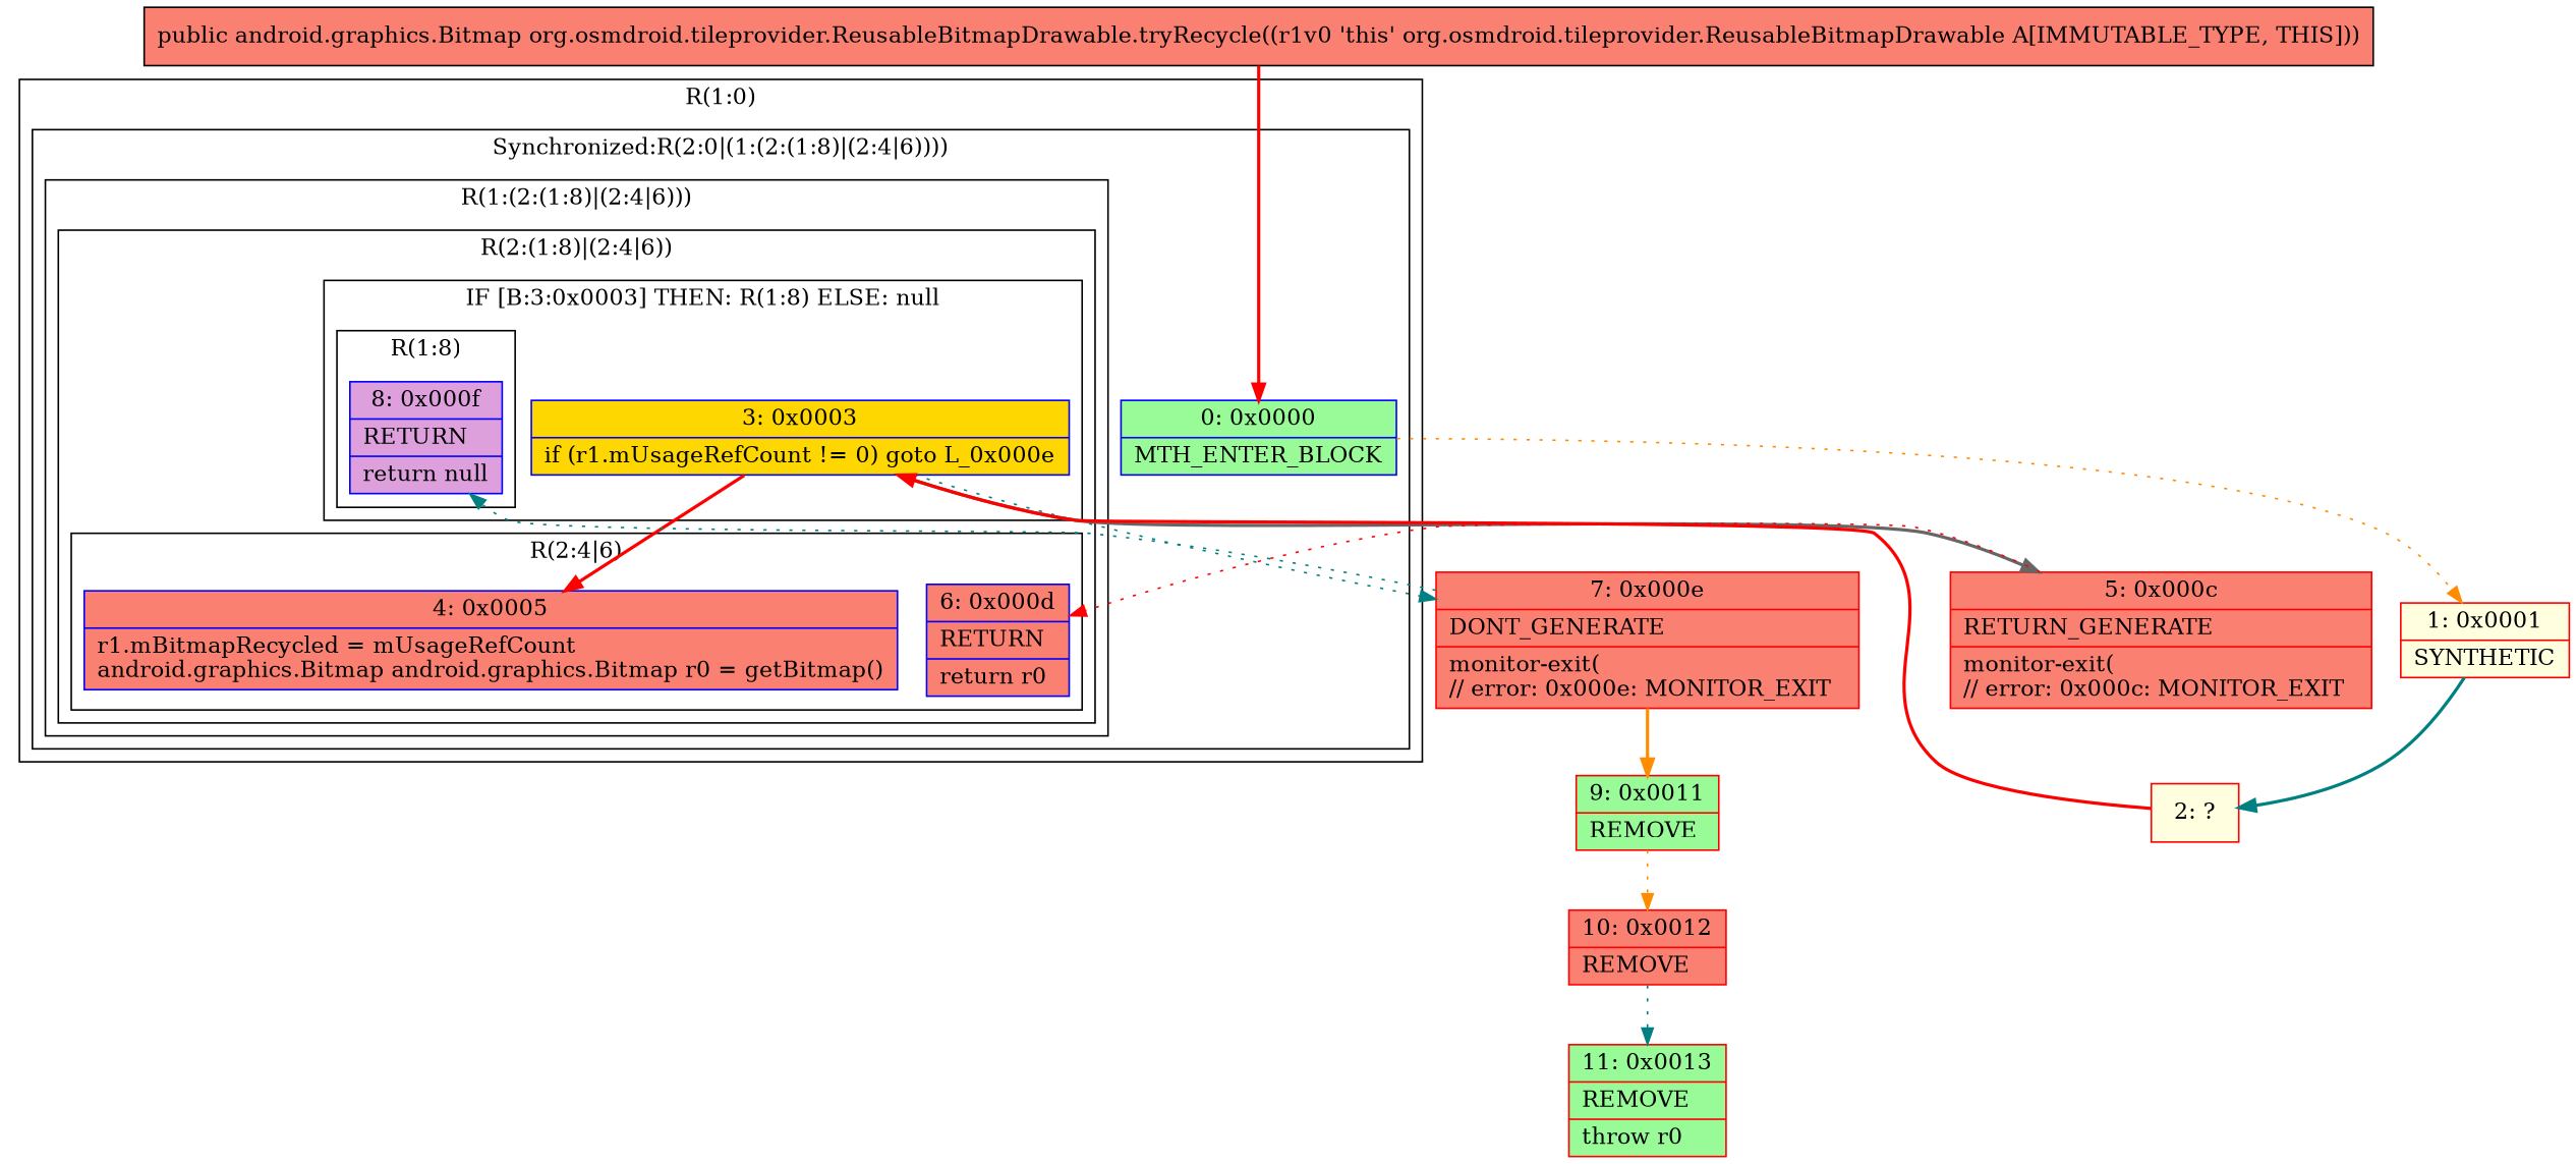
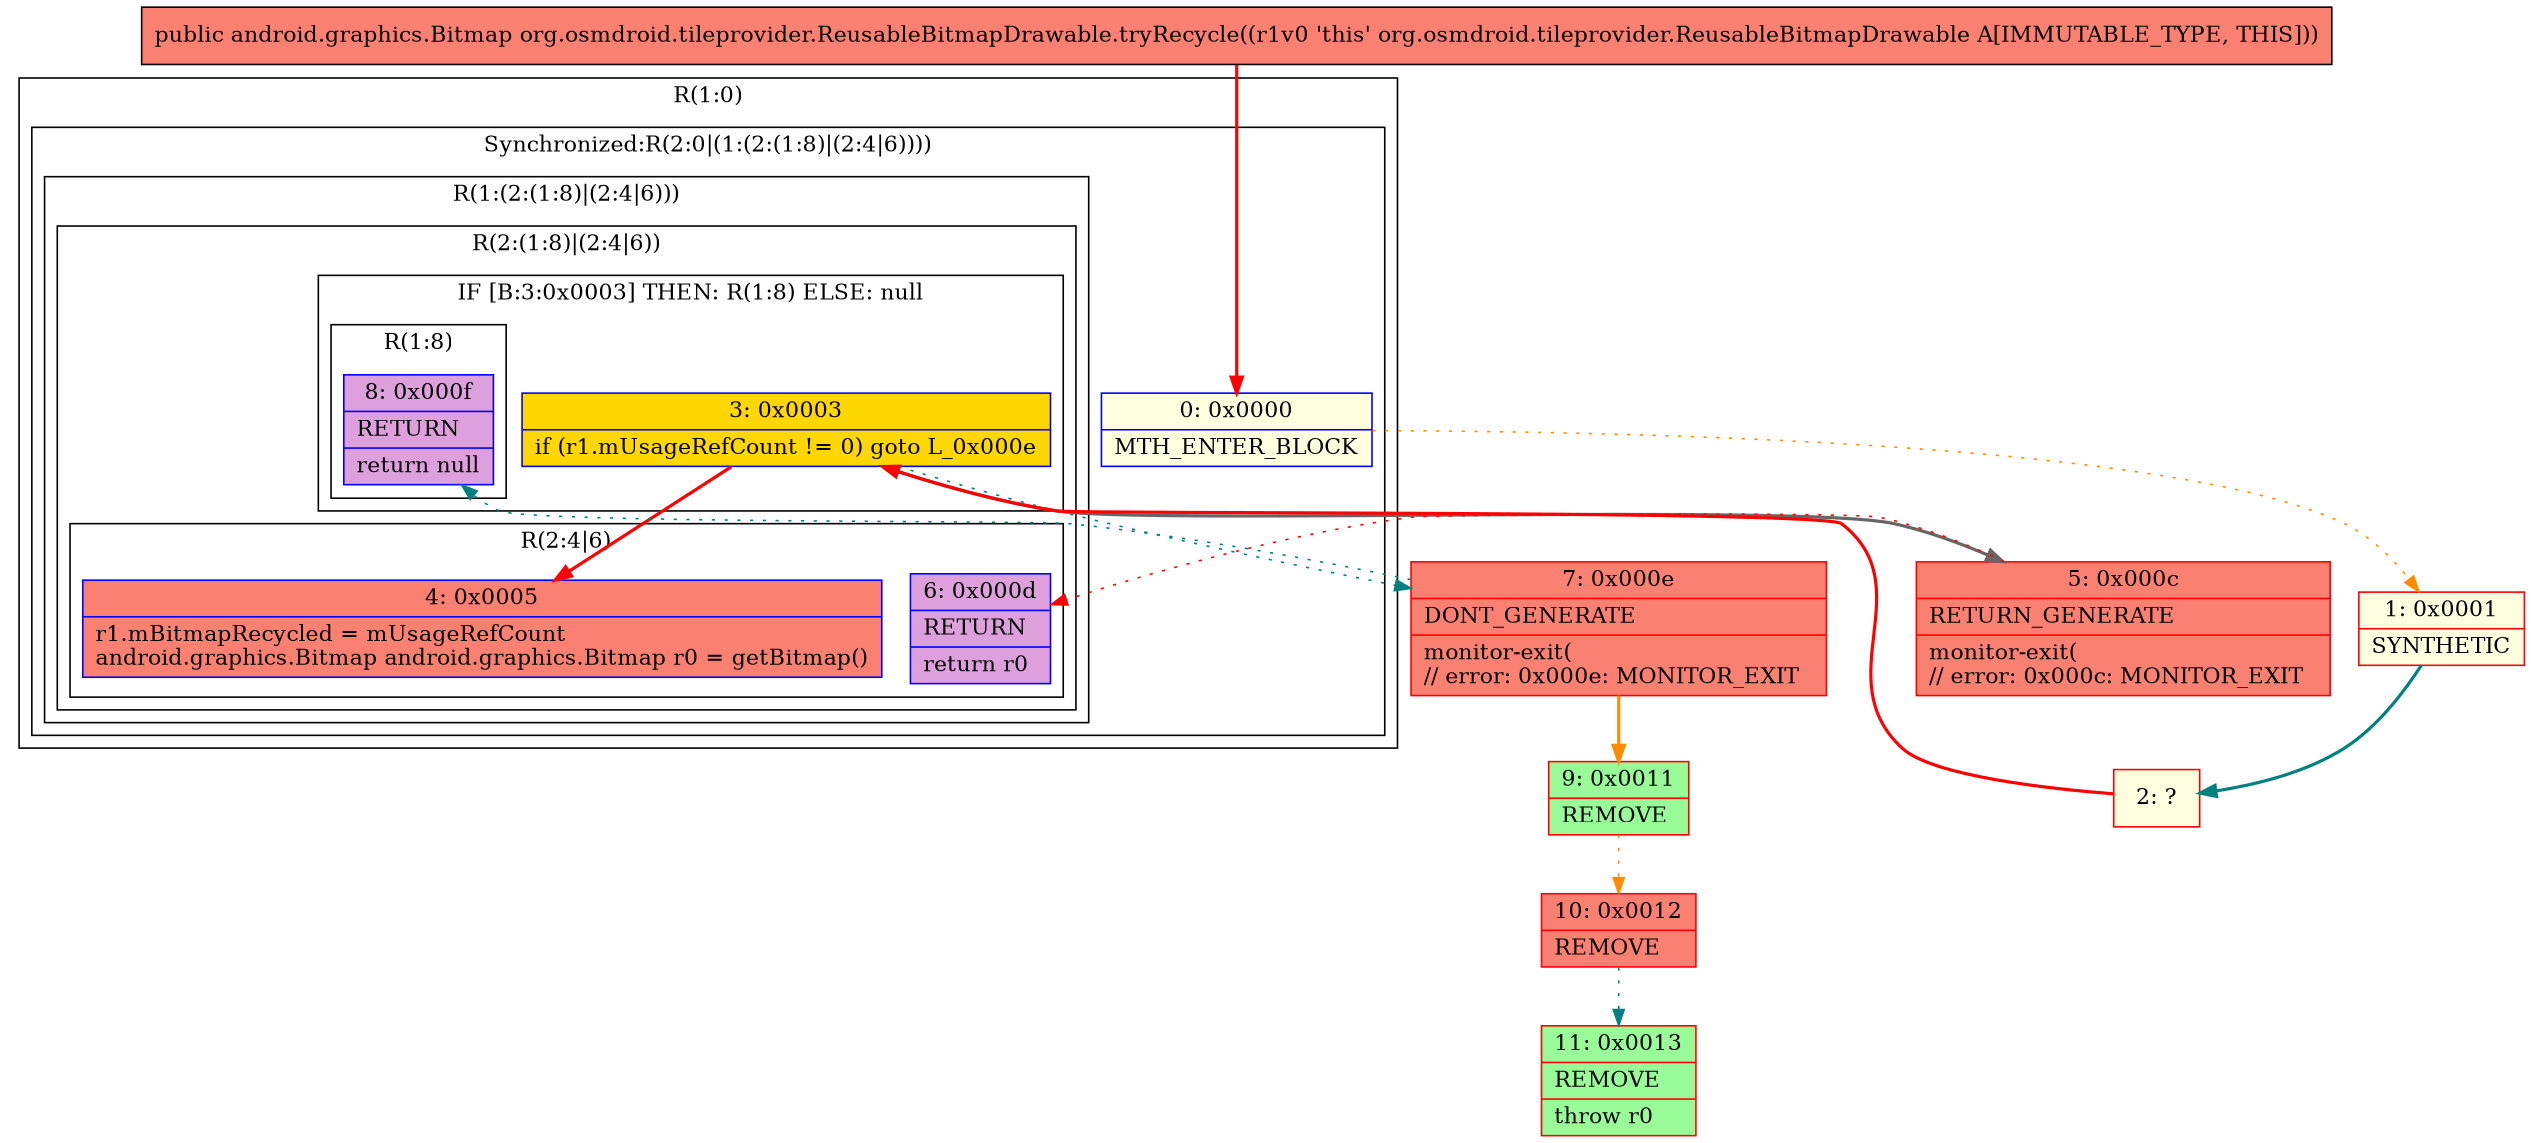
  digraph {
    node [color=red fillcolor=salmon shape=record style=filled]
    edge [color=red style=bold]
    n1 [color=blue fillcolor=plum label="{8\:\ 0x000f|RETURN\l|return null\l}"]
    n2 [color=blue fillcolor=gold label="{3\:\ 0x0003|if (r1.mUsageRefCount != 0) goto L_0x000e\l}"]
    n3 [color=blue label="{4\:\ 0x0005|r1.mBitmapRecycled = mUsageRefCount\landroid.graphics.Bitmap android.graphics.Bitmap r0 = getBitmap()\l}"]
-   n4 [color=blue label="{6\:\ 0x000d|RETURN\l|return r0\l}"]
-   n5 [color=blue fillcolor=palegreen label="{0\:\ 0x0000|MTH_ENTER_BLOCK\l}"]
+   n4 [color=blue fillcolor=plum label="{6\:\ 0x000d|RETURN\l|return r0\l}"]
+   n5 [color=blue fillcolor=lightyellow label="{0\:\ 0x0000|MTH_ENTER_BLOCK\l}"]
    n6 [label="{7\:\ 0x000e|DONT_GENERATE\l|monitor\-exit(\l\/\/ error: 0x000e: MONITOR_EXIT  \l}"]
    n7 [label="{5\:\ 0x000c|RETURN_GENERATE\l|monitor\-exit(\l\/\/ error: 0x000c: MONITOR_EXIT  \l}"]
    n8 [fillcolor=lightyellow label="{1\:\ 0x0001|SYNTHETIC\l}"]
    n9 [fillcolor=lightyellow label="{2\:\ ?}"]
    n10 [fillcolor=palegreen label="{9\:\ 0x0011|REMOVE\l}"]
    n11 [label="{10\:\ 0x0012|REMOVE\l}"]
    n12 [fillcolor=palegreen label="{11\:\ 0x0013|REMOVE\l|throw r0\l}"]
    n13 [label="{public android.graphics.Bitmap org.osmdroid.tileprovider.ReusableBitmapDrawable.tryRecycle((r1v0 'this' org.osmdroid.tileprovider.ReusableBitmapDrawable A[IMMUTABLE_TYPE, THIS])) }" color=""]
    subgraph cluster_1 {
      label="R(1:0)"
      subgraph cluster_2 {
        label="Synchronized:R(2:0|(1:(2:(1:8)|(2:4|6))))"
        n5
        subgraph cluster_3 {
          label="R(1:(2:(1:8)|(2:4|6)))"
          subgraph cluster_4 {
            label="R(2:(1:8)|(2:4|6))"
            subgraph cluster_5 {
              label="IF [B:3:0x0003] THEN: R(1:8) ELSE: null"
              n2
              subgraph cluster_6 {
                label="R(1:8)"
                n1
              }
            }
            subgraph cluster_7 {
              label="R(2:4|6)"
              n3
              n4
            }
          }
        }
      }
    }
    n2 -> n3
    n2 -> n6 [color=teal style=dotted]
    n2 -> n7 [color=gray40]
    n5 -> n8 [color=darkorange style=dotted]
    n6 -> n1 [color=teal style=dotted]
    n6 -> n10 [color=darkorange]
    n7 -> n4 [style=dotted]
    n8 -> n9 [color=teal]
    n9 -> n2
    n10 -> n11 [color=darkorange style=dotted]
    n11 -> n12 [color=teal style=dotted]
    n13 -> n5
  }
